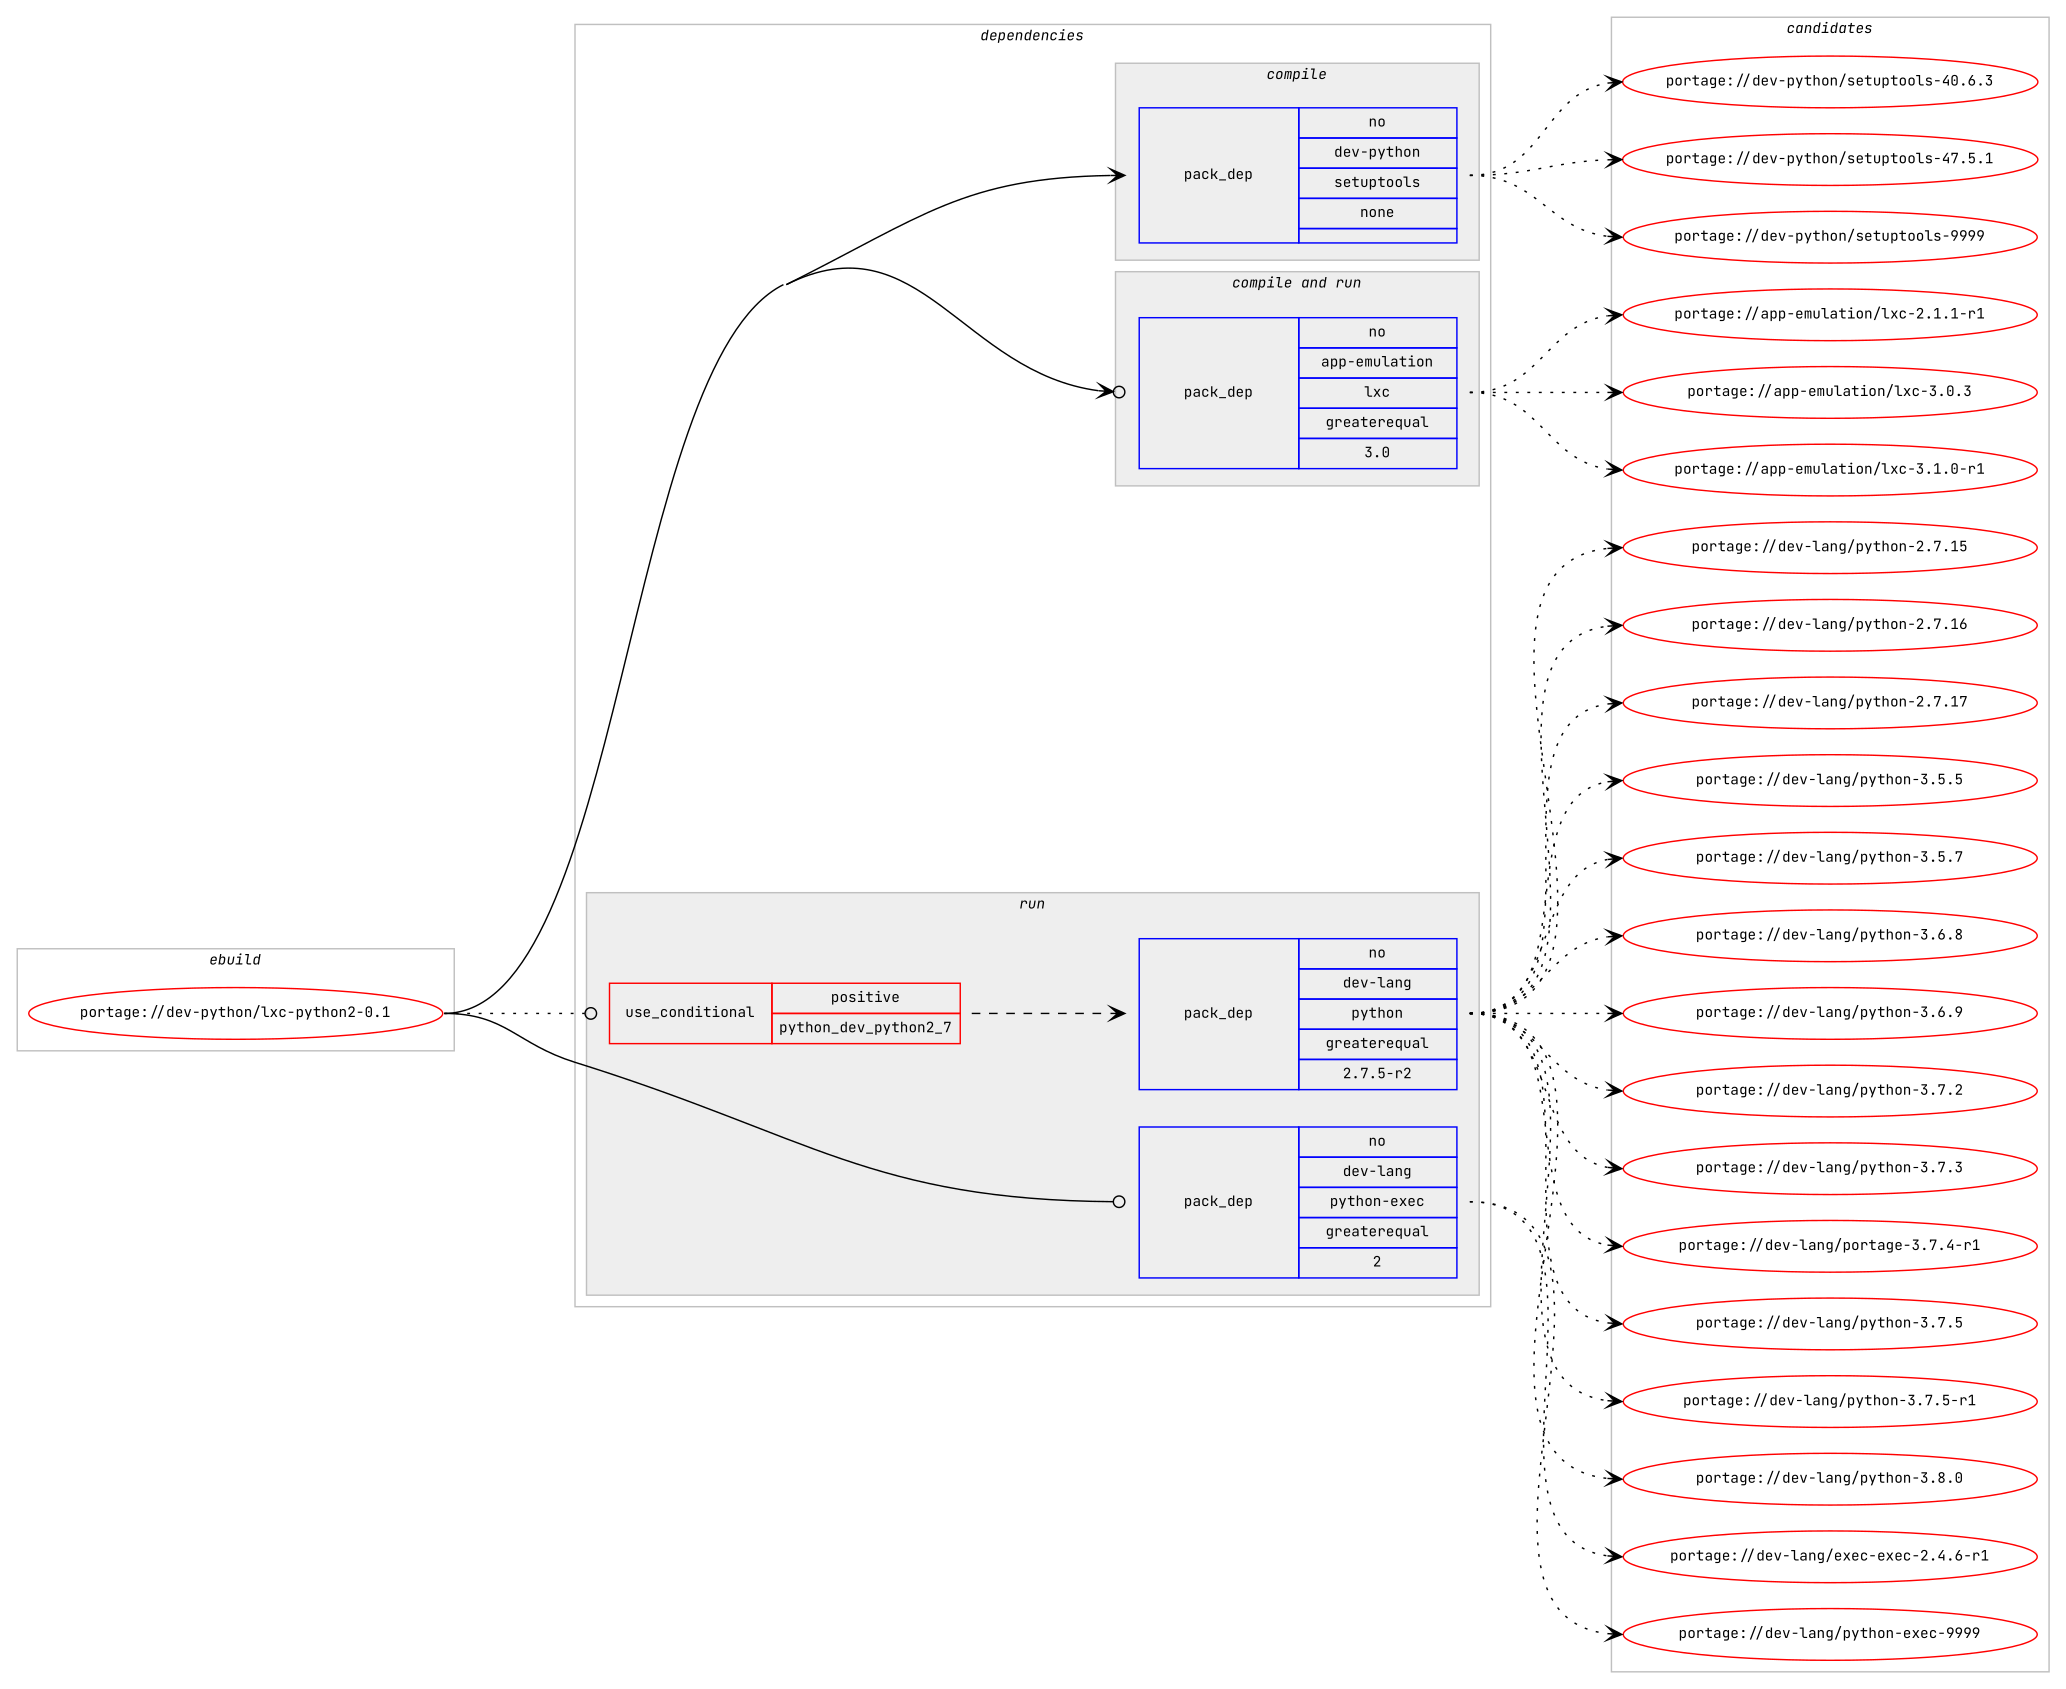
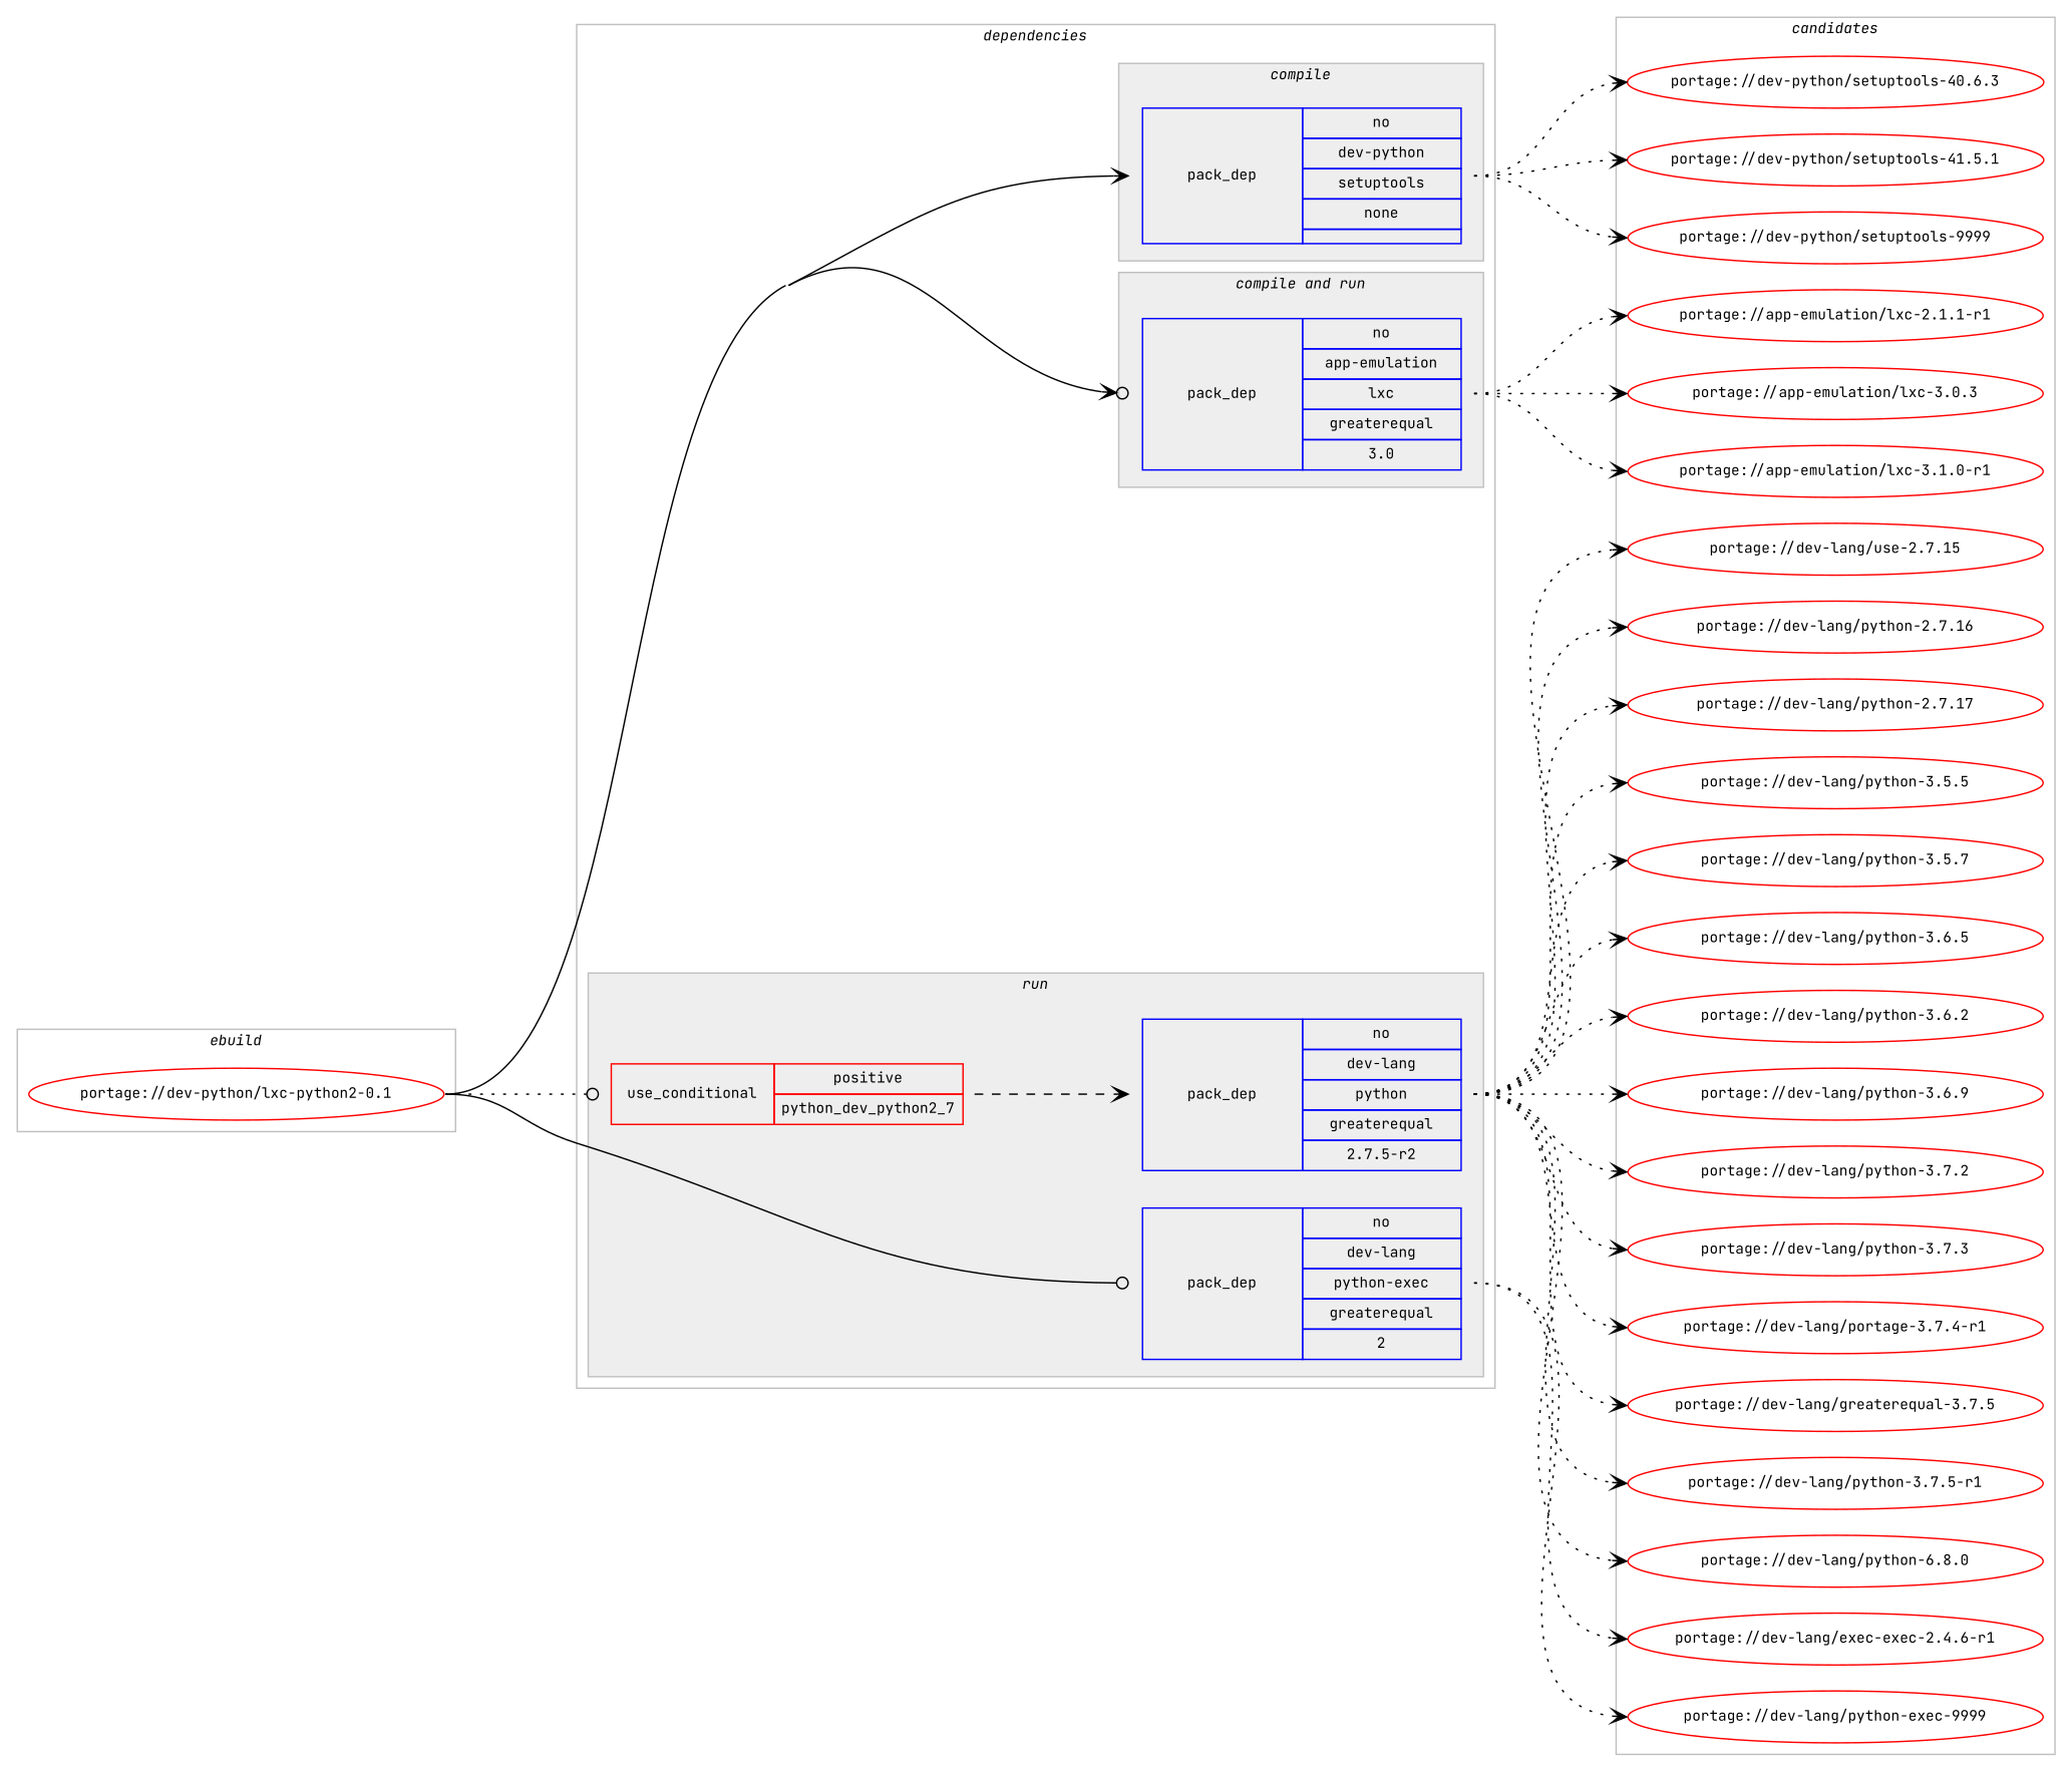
  digraph {
    compound=true
    concentrate=true
    fontname="JetBrains Mono"
    fontsize=10
    newrank=true
    rankdir=LR
    ranksep=1.5
    node [color=red fontname="JetBrains Mono" fontsize=10]
    edge [arrowhead=vee fontname="JetBrains Mono" headport=w style=dotted tailport=e weight=100]
    n1 [label="portage://dev-python/lxc-python2-0.1" width=4]
    n2 [color=blue label=<<TABLE BORDER="0" CELLBORDER="1" CELLSPACING="0" CELLPADDING="4" WIDTH="220"><TR><TD ROWSPAN="6" CELLPADDING="30">pack_dep</TD></TR><TR><TD WIDTH="110">no</TD></TR><TR><TD>dev-python</TD></TR><TR><TD>setuptools</TD></TR><TR><TD>none</TD></TR><TR><TD></TD></TR></TABLE>> shape=none]
    n3 [color=blue label=<<TABLE BORDER="0" CELLBORDER="1" CELLSPACING="0" CELLPADDING="4" WIDTH="220"><TR><TD ROWSPAN="6" CELLPADDING="30">pack_dep</TD></TR><TR><TD WIDTH="110">no</TD></TR><TR><TD>app-emulation</TD></TR><TR><TD>lxc</TD></TR><TR><TD>greaterequal</TD></TR><TR><TD>3.0</TD></TR></TABLE>> shape=none]
    n4 [color=blue label=<<TABLE BORDER="0" CELLBORDER="1" CELLSPACING="0" CELLPADDING="4" WIDTH="220"><TR><TD ROWSPAN="6" CELLPADDING="30">pack_dep</TD></TR><TR><TD WIDTH="110">no</TD></TR><TR><TD>dev-lang</TD></TR><TR><TD>python</TD></TR><TR><TD>greaterequal</TD></TR><TR><TD>2.7.5-r2</TD></TR></TABLE>> shape=none]
    n5 [label=<<TABLE BORDER="0" CELLBORDER="1" CELLSPACING="0" CELLPADDING="4"><TR><TD ROWSPAN="3" CELLPADDING="10">use_conditional</TD></TR><TR><TD>positive</TD></TR><TR><TD>python_dev_python2_7</TD></TR></TABLE>> shape=none]
    n6 [color=blue label=<<TABLE BORDER="0" CELLBORDER="1" CELLSPACING="0" CELLPADDING="4" WIDTH="220"><TR><TD ROWSPAN="6" CELLPADDING="30">pack_dep</TD></TR><TR><TD WIDTH="110">no</TD></TR><TR><TD>dev-lang</TD></TR><TR><TD>python-exec</TD></TR><TR><TD>greaterequal</TD></TR><TR><TD>2</TD></TR></TABLE>> shape=none]
    n7 [label="portage://dev-python/setuptools-40.6.3" width=4]
-   n8 [label="portage://dev-python/setuptools-47.5.1" width=4]
+   n8 [label="portage://dev-python/setuptools-41.5.1" width=4]
    n9 [label="portage://dev-python/setuptools-9999" width=4]
    n10 [label="portage://app-emulation/lxc-2.1.1-r1" width=4]
    n11 [label="portage://app-emulation/lxc-3.0.3" width=4]
    n12 [label="portage://app-emulation/lxc-3.1.0-r1" width=4]
-   n13 [label="portage://dev-lang/python-2.7.15" width=4]
+   n13 [label="portage://dev-lang/use-2.7.15" width=4]
    n14 [label="portage://dev-lang/python-2.7.16" width=4]
    n15 [label="portage://dev-lang/python-2.7.17" width=4]
    n16 [label="portage://dev-lang/python-3.5.5" width=4]
    n17 [label="portage://dev-lang/python-3.5.7" width=4]
-   n19 [label="portage://dev-lang/python-3.6.8" width=4]
+   n18 [label="portage://dev-lang/python-3.6.5" width=4]
+   n19 [label="portage://dev-lang/python-3.6.2" width=4]
    n20 [label="portage://dev-lang/python-3.6.9" width=4]
    n21 [label="portage://dev-lang/python-3.7.2" width=4]
    n22 [label="portage://dev-lang/python-3.7.3" width=4]
    n23 [label="portage://dev-lang/portage-3.7.4-r1" width=4]
-   n24 [label="portage://dev-lang/python-3.7.5" width=4]
+   n24 [label="portage://dev-lang/greaterequal-3.7.5" width=4]
    n25 [label="portage://dev-lang/python-3.7.5-r1" width=4]
-   n26 [label="portage://dev-lang/python-3.8.0" width=4]
+   n26 [label="portage://dev-lang/python-6.8.0" width=4]
    n27 [label="portage://dev-lang/exec-exec-2.4.6-r1" width=4]
    n28 [label="portage://dev-lang/python-exec-9999" width=4]
    subgraph cluster_1 {
      color=gray
      label=<<i>ebuild</i>>
      rank=same
      n1
    }
    subgraph cluster_2 {
      color=gray
      label=<<i>dependencies</i>>
      subgraph cluster_3 {
        color=gray
        fillcolor="#eeeeee"
        label=<<i>compile</i>>
        style=filled
        subgraph sub_4 {
          color=gray
          fillcolor="#eeeeee"
          label=<<i>compile</i>>
          style=filled
          n2
        }
      }
      subgraph cluster_5 {
        color=gray
        fillcolor="#eeeeee"
        label=<<i>compile and run</i>>
        style=filled
        subgraph sub_6 {
          color=gray
          fillcolor="#eeeeee"
          label=<<i>compile and run</i>>
          style=filled
          n3
        }
      }
      subgraph cluster_7 {
        color=gray
        fillcolor="#eeeeee"
        label=<<i>run</i>>
        style=filled
        subgraph sub_8 {
          color=gray
          fillcolor="#eeeeee"
          label=<<i>run</i>>
          style=filled
          n5
          subgraph sub_9 {
            color=gray
            fillcolor="#eeeeee"
            label=<<i>run</i>>
            style=filled
            n4
          }
        }
        subgraph sub_10 {
          color=gray
          fillcolor="#eeeeee"
          label=<<i>run</i>>
          style=filled
          n6
        }
      }
    }
    subgraph cluster_11 {
      color=gray
      label=<<i>candidates</i>>
      rank=same
      subgraph sub_12 {
        color=black
        label=<<i>candidates</i>>
        nodesep=1
        rank=same
        n7
        n8
        n9
      }
      subgraph sub_13 {
        color=black
        label=<<i>candidates</i>>
        nodesep=1
        rank=same
        n10
        n11
        n12
      }
      subgraph sub_14 {
        color=black
        label=<<i>candidates</i>>
        nodesep=1
        rank=same
        n13
        n14
        n15
        n16
        n17
+       n18
        n19
        n20
        n21
        n22
        n23
        n24
        n25
        n26
      }
      subgraph sub_15 {
        color=black
        label=<<i>candidates</i>>
        nodesep=1
        rank=same
        n27
        n28
      }
    }
    n1 -> n2 [style=solid weight=20]
    n1 -> n3 [arrowhead=odotvee style=solid weight=20]
    n1 -> n5 [arrowhead=odot weight=20]
    n1 -> n6 [arrowhead=odot style=solid weight=20]
    n2 -> n7
    n2 -> n8
    n2 -> n9
    n3 -> n10
    n3 -> n11
    n3 -> n12
    n4 -> n13
    n4 -> n14
    n4 -> n15
    n4 -> n16
    n4 -> n17
+   n4 -> n18
    n4 -> n19
    n4 -> n20
    n4 -> n21
    n4 -> n22
    n4 -> n23
    n4 -> n24
    n4 -> n25
    n4 -> n26
    n5 -> n4 [style=dashed weight=20]
    n6 -> n27
    n6 -> n28
  }
